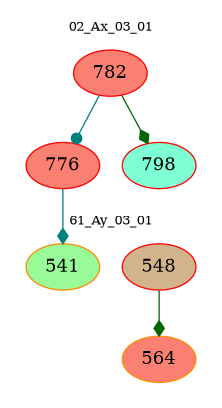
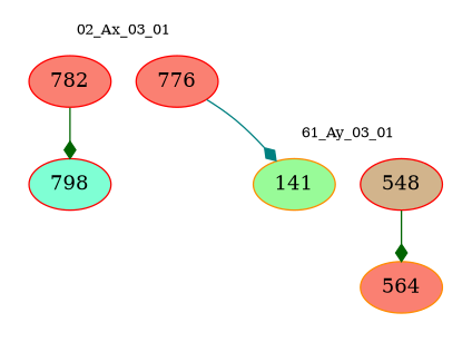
  digraph {
    node [color=red fillcolor=salmon style=filled]
    edge [arrowhead=diamond color=darkgreen]
    n1 [fillcolor=tan label=548]
    n2 [color=darkorange label=564]
-   n3 [color=darkorange fillcolor=palegreen label=541]
+   n3 [color=darkorange fillcolor=palegreen label=141]
    n4 [label=782]
    n5 [label=776]
    n6 [fillcolor=aquamarine label=798]
    subgraph cluster_1 {
      color=white
      fontsize=10
      label="61_Ay_03_01"
      n1
      n2
      n3
    }
    subgraph cluster_2 {
      color=white
      fontsize=10
      label="02_Ax_03_01"
      n4
      n5
      n6
    }
    n1 -> n2
-   n4 -> n5 [arrowhead=dot color=teal]
    n4 -> n6
    n5 -> n3 [color=teal]
  }
